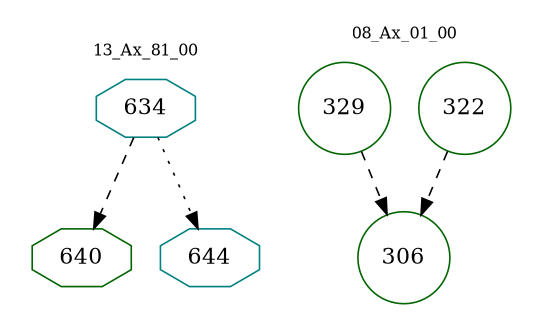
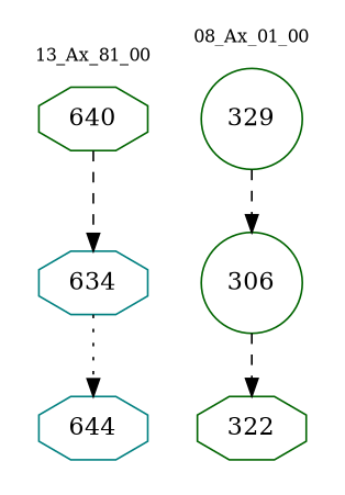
  digraph {
    node [color=darkgreen shape=octagon]
    edge [color=black style=dashed]
    n1 [label=640]
    n2 [color=teal label=634]
    n3 [color=teal label=644]
-   n4 [label=322 shape=circle]
+   n4 [label=322]
    n5 [label=306 shape=circle]
    n6 [label=329 shape=circle]
    subgraph cluster_1 {
      color=white
      fontsize=10
      label="13_Ax_81_00"
      n1
      n2
      n3
    }
    subgraph cluster_2 {
      color=white
      fontsize=10
      label="08_Ax_01_00"
      n4
      n5
      n6
    }
-   n2 -> n1
+   n1 -> n2
    n2 -> n3 [style=dotted]
-   n4 -> n5
+   n5 -> n4
    n6 -> n5
  }
